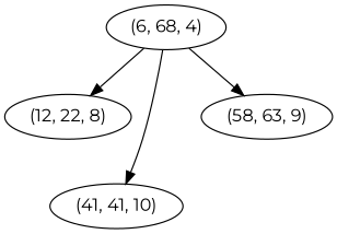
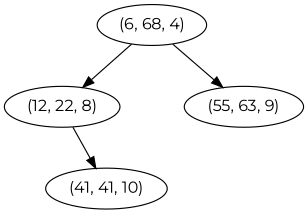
  digraph {
    fontname=Montserrat
    node [fontname=Montserrat]
    edge [fontname=Montserrat]
    "(6, 68, 4)"
    "(12, 22, 8)"
    n3 [label="(41, 41, 10)"]
-   "(55, 63, 9)" [label="(58, 63, 9)"]
+   "(55, 63, 9)"
    "(6, 68, 4)" -> "(12, 22, 8)"
-   "(6, 68, 4)" -> n3
+   "(12, 22, 8)" -> n3
    "(6, 68, 4)" -> "(55, 63, 9)"
  }
